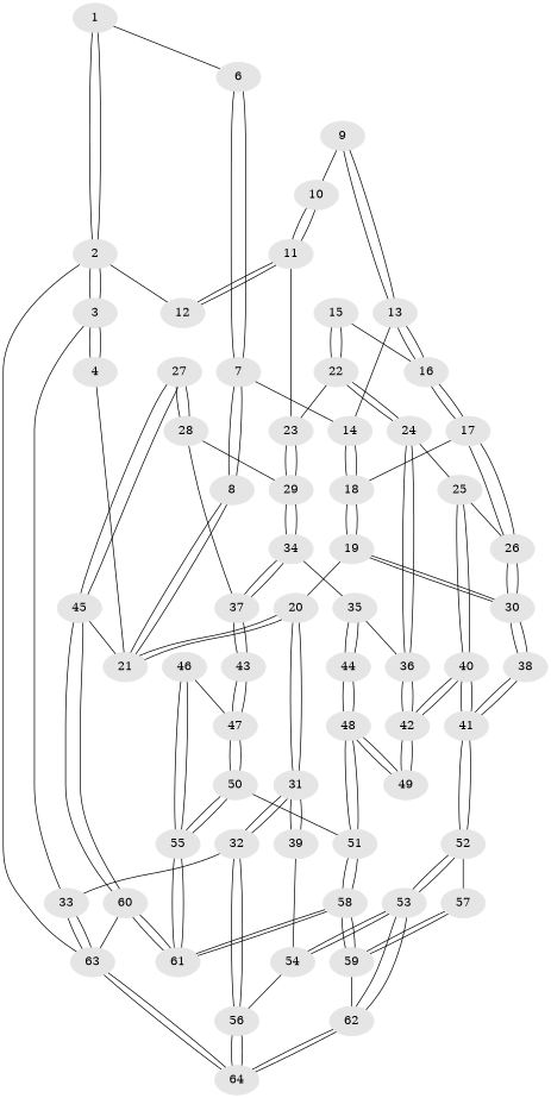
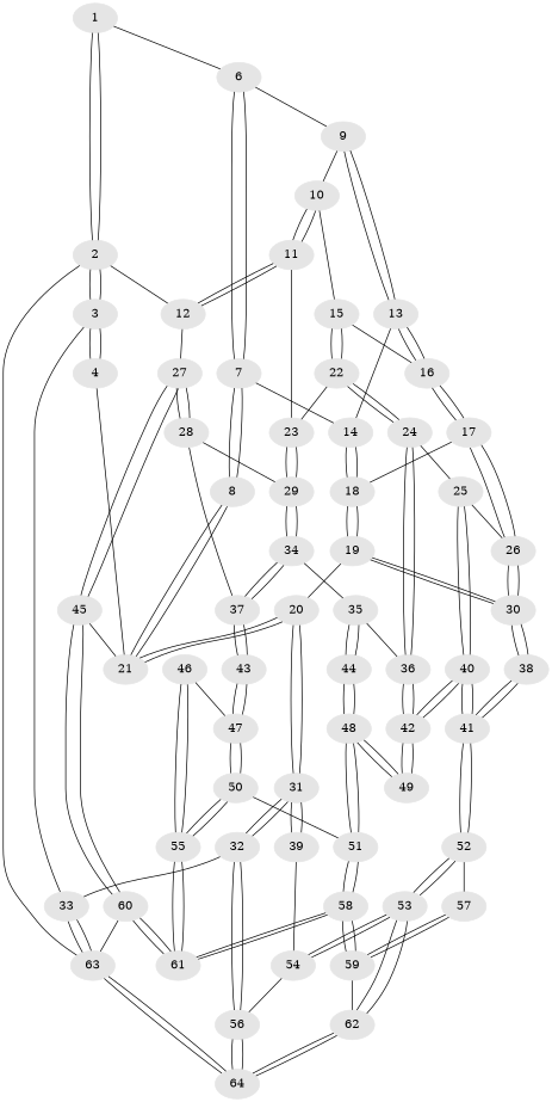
  graph {
    node [color=gray90 style=filled]
    1
    2
    6
    3
    12
    63
    7
    9
    4
    33
    27
    64
    21
    8
    14
    10
    13
    18
    11
    15
    16
    23
    22
    29
    28
    45
    60
    61
    17
    19
    24
    26
    30
    20
    31
    38
    32
    39
    25
    36
    34
    40
    42
    41
    37
    43
    35
    56
    54
    44
    48
    49
    47
    52
    53
    57
    50
    51
    46
    55
    58
    59
    62
    1 -- 2
    1 -- 2
    1 -- 6
    2 -- 3
    2 -- 3
    2 -- 12
    2 -- 63
    6 -- 7
    6 -- 7
+   6 -- 9
    3 -- 4
    3 -- 4
    3 -- 33
+   12 -- 27
    63 -- 64
    63 -- 64
    7 -- 8
    7 -- 8
    7 -- 14
    9 -- 10
    9 -- 13
    9 -- 13
    4 -- 21
    33 -- 63
    33 -- 63
    27 -- 28
    27 -- 28
    27 -- 45
    27 -- 45
    8 -- 21
    8 -- 21
    14 -- 18
    14 -- 18
    10 -- 11
    10 -- 11
+   10 -- 15
    13 -- 14
    13 -- 16
    13 -- 16
    18 -- 19
    18 -- 19
    11 -- 12
    11 -- 12
    11 -- 23
    15 -- 16
    15 -- 22
    15 -- 22
    16 -- 17
    16 -- 17
    23 -- 29
    23 -- 29
    22 -- 23
    22 -- 24
    22 -- 24
    29 -- 34
    29 -- 34
    28 -- 29
    28 -- 37
    45 -- 21
    45 -- 60
    45 -- 60
    60 -- 63
    60 -- 61
    60 -- 61
    17 -- 18
    17 -- 26
    17 -- 26
    19 -- 30
    19 -- 30
    19 -- 20
    24 -- 25
    24 -- 36
    24 -- 36
    26 -- 30
    26 -- 30
    30 -- 38
    30 -- 38
    20 -- 21
    20 -- 21
    20 -- 31
    20 -- 31
    31 -- 32
    31 -- 32
    31 -- 39
    31 -- 39
    38 -- 41
    38 -- 41
    32 -- 33
    32 -- 56
    32 -- 56
    39 -- 54
    25 -- 26
    25 -- 40
    25 -- 40
    36 -- 42
    36 -- 42
    34 -- 37
    34 -- 37
    34 -- 35
    40 -- 42
    40 -- 42
    40 -- 41
    40 -- 41
    42 -- 49
    42 -- 49
    41 -- 52
    41 -- 52
    37 -- 43
    37 -- 43
    43 -- 47
    43 -- 47
    35 -- 36
    35 -- 44
    35 -- 44
    56 -- 64
    56 -- 64
    54 -- 56
    44 -- 48
    44 -- 48
    48 -- 49
    48 -- 49
    48 -- 51
    48 -- 51
    47 -- 50
    47 -- 50
    52 -- 53
    52 -- 53
    52 -- 57
    53 -- 54
    53 -- 54
    53 -- 62
    53 -- 62
    57 -- 59
    57 -- 59
    50 -- 51
    50 -- 55
    50 -- 55
    51 -- 58
    51 -- 58
    46 -- 47
    46 -- 55
    46 -- 55
    55 -- 61
    55 -- 61
    58 -- 61
    58 -- 61
    58 -- 59
    58 -- 59
    59 -- 62
    62 -- 64
    62 -- 64
  }
